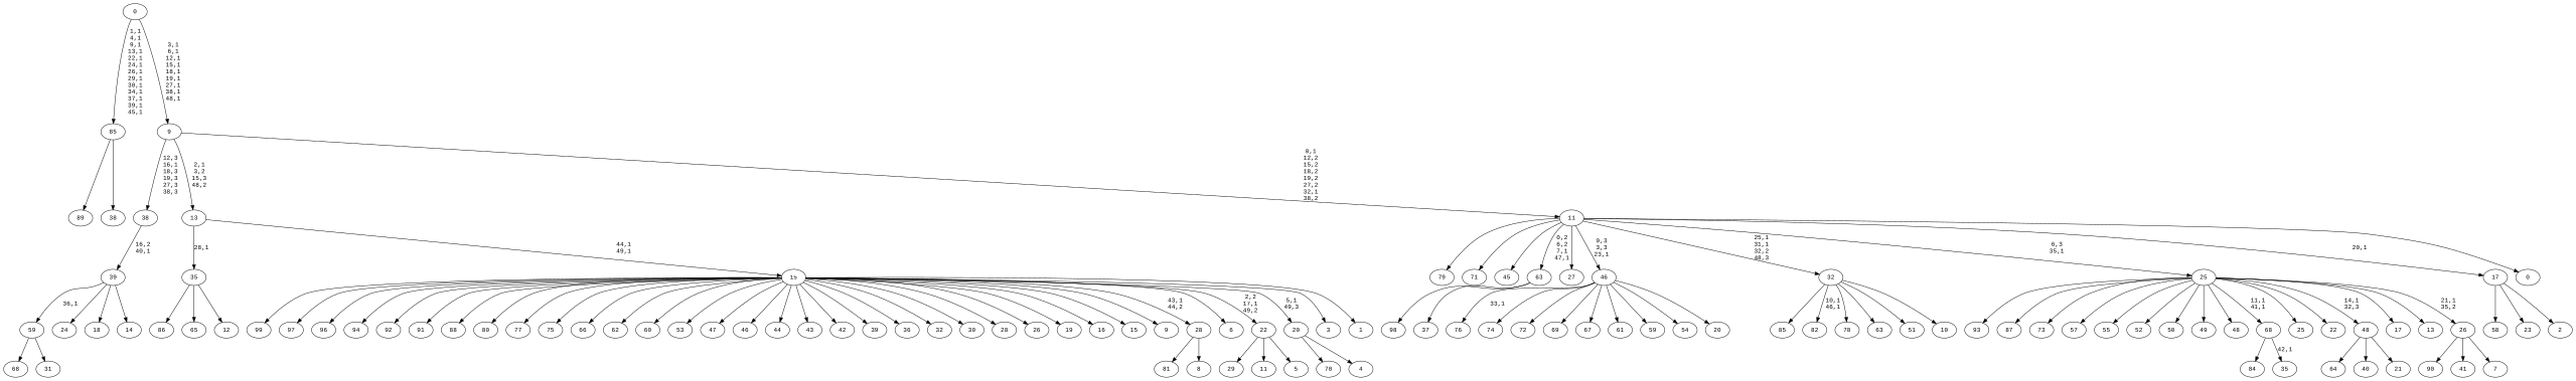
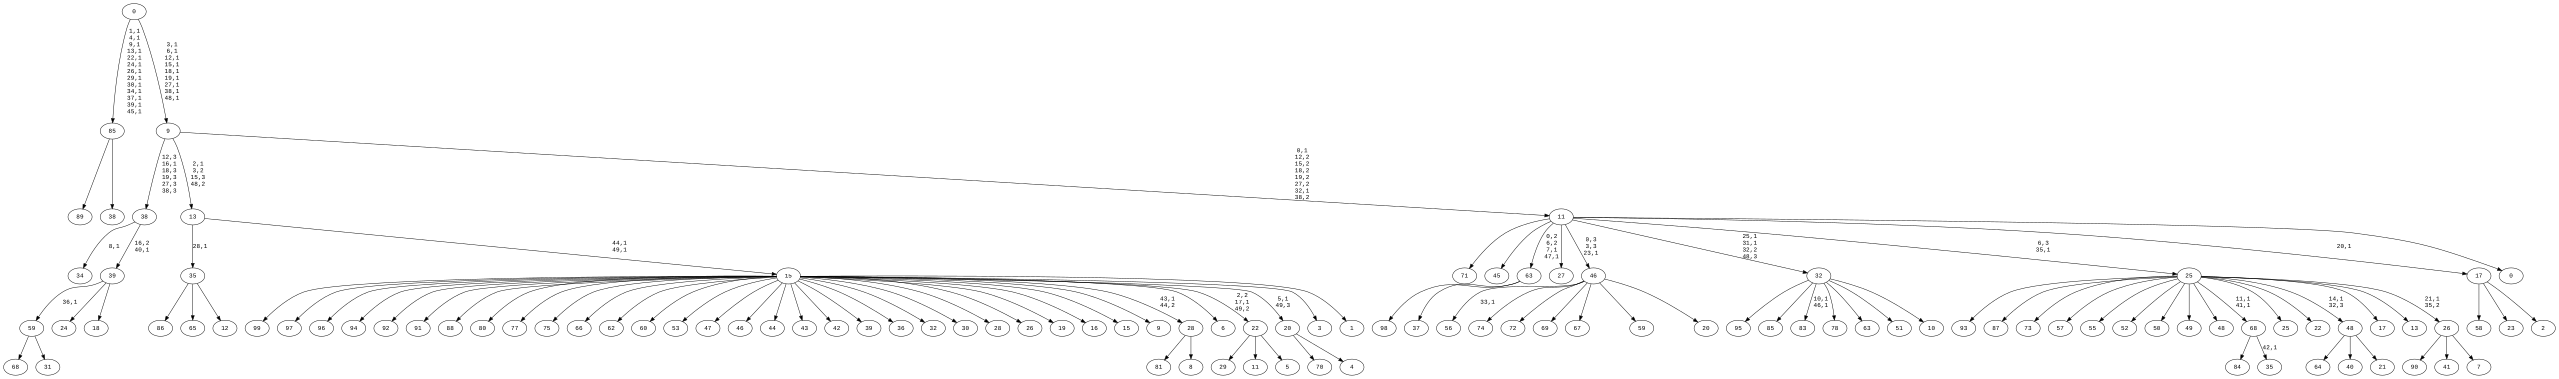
  digraph {
    fontname="Liberation Mono"
    node [fontname="Liberation Mono"]
    edge [fontname="Liberation Mono"]
    n1 [label=99]
    n2 [label=98]
    n3 [label=97]
    n4 [label=96]
+   n5 [label=95]
    n6 [label=94]
    n7 [label=93]
    n8 [label=92]
    n9 [label=91]
    n10 [label=90]
    n11 [label=89]
    n12 [label=88]
    n13 [label=87]
    n14 [label=86]
    n15 [label=85]
    n16 [label=84]
-   n17 [label=82]
+   n17 [label=83]
    n18 [label=81]
    n19 [label=80]
-   n20 [label=79]
    n21 [label=78]
    n22 [label=77]
-   n23 [label=76]
+   n23 [label=56]
    n24 [label=75]
    n25 [label=74]
    n26 [label=73]
    n27 [label=72]
    n28 [label=71]
    n29 [label=70]
    n30 [label=69]
    n31 [label=68]
    n32 [label=67]
    n33 [label=66]
    n34 [label=65]
    n35 [label=64]
    n36 [label=63]
    n37 [label=62]
-   n38 [label=61]
    n39 [label=60]
    n40 [label=59]
    n41 [label=58]
    n42 [label=57]
    n43 [label=55]
-   n44 [label=54]
    n45 [label=53]
    n46 [label=52]
    n47 [label=51]
    n48 [label=50]
    n49 [label=49]
    n50 [label=48]
    n51 [label=47]
    n52 [label=46]
    n53 [label=45]
    n54 [label=44]
    n55 [label=43]
    n56 [label=42]
    n57 [label=41]
    n58 [label=40]
    n59 [label=39]
    n60 [label=38]
    85
    n62 [label=37]
    n63 [label=36]
    n64 [label=35]
    68
+   n66 [label=34]
    63
    n68 [label=32]
    n69 [label=31]
    59
    n71 [label=30]
    n72 [label=29]
    n73 [label=28]
    n74 [label=27]
    n75 [label=26]
    n76 [label=25]
    n77 [label=24]
    n78 [label=23]
    n79 [label=22]
    n80 [label=21]
    48
    n82 [label=20]
    46
    n84 [label=19]
    n85 [label=18]
    n86 [label=17]
    n87 [label=16]
    n88 [label=15]
-   n89 [label=14]
    39
    38
    n92 [label=13]
    n93 [label=12]
    35
    n95 [label=11]
    n96 [label=10]
    32
    n98 [label=9]
    n99 [label=8]
    28
    n101 [label=7]
    26
    25
    n104 [label=6]
    n105 [label=5]
    22
    n107 [label=4]
    20
    n109 [label=3]
    n110 [label=2]
    17
    n112 [label=1]
    15
    13
    n115 [label=0]
    11
    9
    0
    85 -> n11
    85 -> n60
    68 -> n16
    68 -> n64 [label="42,1"]
    63 -> n2
    63 -> n62
    59 -> n31
    59 -> n69
    48 -> n35
    48 -> n58
    48 -> n80
    46 -> n23 [label="33,1"]
    46 -> n25
    46 -> n27
    46 -> n30
    46 -> n32
-   46 -> n38
    46 -> n40
-   46 -> n44
    46 -> n82
    39 -> 59 [label="36,1"]
    39 -> n77
    39 -> n85
-   39 -> n89
+   38 -> n66 [label="8,1"]
    38 -> 39 [label="16,2\n40,1"]
    35 -> n14
    35 -> n34
    35 -> n93
+   32 -> n5
    32 -> n15
    32 -> n17 [label="10,1\n46,1"]
    32 -> n21
    32 -> n36
    32 -> n47
    32 -> n96
    28 -> n18
    28 -> n99
    26 -> n10
    26 -> n57
    26 -> n101
    25 -> n7
    25 -> n13
    25 -> n26
    25 -> n42
    25 -> n43
    25 -> n46
    25 -> n48
    25 -> n49
    25 -> n50
    25 -> 68 [label="11,1\n41,1"]
    25 -> n76
    25 -> n79
    25 -> 48 [label="14,1\n32,3"]
    25 -> n86
    25 -> n92
    25 -> 26 [label="21,1\n35,2"]
    22 -> n72
    22 -> n95
    22 -> n105
    20 -> n29
    20 -> n107
    17 -> n41
    17 -> n78
    17 -> n110
    15 -> n1
    15 -> n3
    15 -> n4
    15 -> n6
    15 -> n8
    15 -> n9
    15 -> n12
    15 -> n19
    15 -> n22
    15 -> n24
    15 -> n33
    15 -> n37
    15 -> n39
    15 -> n45
    15 -> n51
    15 -> n52
    15 -> n54
    15 -> n55
    15 -> n56
    15 -> n59
    15 -> n63
    15 -> n68
    15 -> n71
    15 -> n73
    15 -> n75
    15 -> n84
    15 -> n87
    15 -> n88
    15 -> n98
    15 -> 28 [label="43,1\n44,2"]
    15 -> n104
    15 -> 22 [label="2,2\n17,1\n49,2"]
    15 -> 20 [label="5,1\n49,3"]
    15 -> n109
    15 -> n112
    13 -> 35 [label="28,1"]
    13 -> 15 [label="44,1\n49,1"]
-   11 -> n20
    11 -> n28
    11 -> n53
    11 -> 63 [label="0,2\n6,2\n7,1\n47,1"]
    11 -> n74
    11 -> 46 [label="0,3\n3,3\n23,1"]
    11 -> 32 [label="25,1\n31,1\n32,2\n48,3"]
    11 -> 25 [label="6,3\n35,1"]
    11 -> 17 [label="20,1"]
    11 -> n115
    9 -> 38 [label="12,3\n16,1\n18,3\n19,3\n27,3\n38,3"]
    9 -> 13 [label="2,1\n3,2\n15,3\n48,2"]
    9 -> 11 [label="0,1\n12,2\n15,2\n18,2\n19,2\n27,2\n32,1\n38,2"]
    0 -> 85 [label="1,1\n4,1\n9,1\n13,1\n22,1\n24,1\n26,1\n29,1\n30,1\n34,1\n37,1\n39,1\n45,1"]
    0 -> 9 [label="3,1\n6,1\n12,1\n15,1\n18,1\n19,1\n27,1\n38,1\n48,1"]
  }
